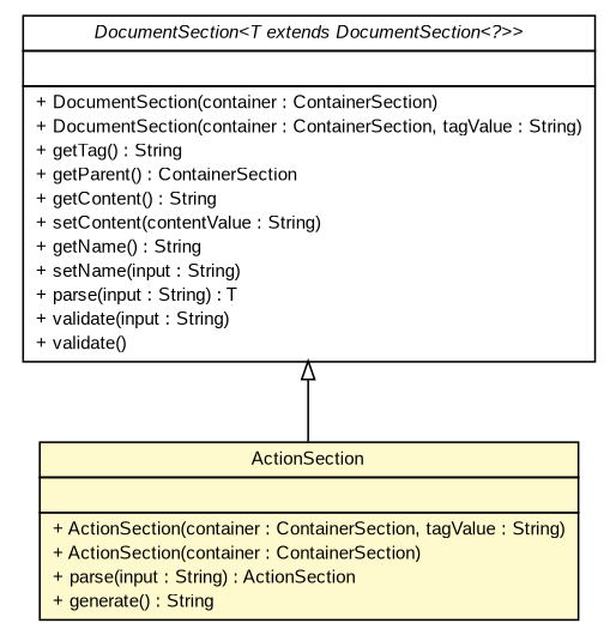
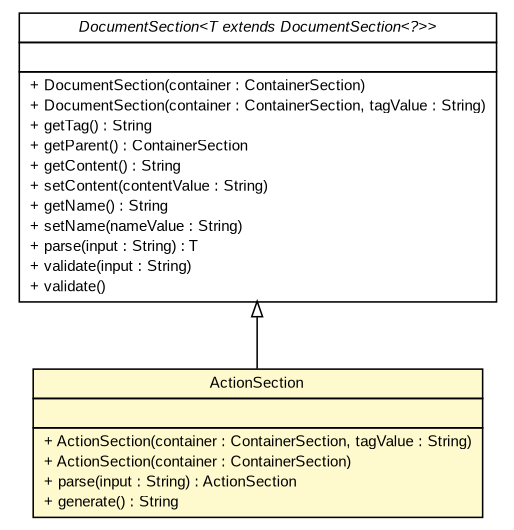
  digraph {
    nodesep=0.25
    ranksep=0.5
    node [fontcolor=black fontname=arial fontsize=10.0 shape=plaintext]
-   n1 [label=<<table title="com.github.mkolisnyk.aerial.document.DocumentSection" border="0" cellborder="1" cellspacing="0" cellpadding="2" port="p" href="./DocumentSection.html"> 		<tr><td><table border="0" cellspacing="0" cellpadding="1"> <tr><td align="center" balign="center"><font face="arial italic"> DocumentSection&lt;T extends DocumentSection&lt;?&gt;&gt; </font></td></tr> 		</table></td></tr> 		<tr><td><table border="0" cellspacing="0" cellpadding="1"> <tr><td align="left" balign="left">  </td></tr> 		</table></td></tr> 		<tr><td><table border="0" cellspacing="0" cellpadding="1"> <tr><td align="left" balign="left"> + DocumentSection(container : ContainerSection) </td></tr> <tr><td align="left" balign="left"> + DocumentSection(container : ContainerSection, tagValue : String) </td></tr> <tr><td align="left" balign="left"> + getTag() : String </td></tr> <tr><td align="left" balign="left"> + getParent() : ContainerSection </td></tr> <tr><td align="left" balign="left"> + getContent() : String </td></tr> <tr><td align="left" balign="left"> + setContent(contentValue : String) </td></tr> <tr><td align="left" balign="left"> + getName() : String </td></tr> <tr><td align="left" balign="left"> + setName(input : String) </td></tr> <tr><td align="left" balign="left"> + parse(input : String) : T </td></tr> <tr><td align="left" balign="left"> + validate(input : String) </td></tr> <tr><td align="left" balign="left"> + validate() </td></tr> 		</table></td></tr> 		</table>>]
+   n1 [label=<<table title="com.github.mkolisnyk.aerial.document.DocumentSection" border="0" cellborder="1" cellspacing="0" cellpadding="2" port="p" href="./DocumentSection.html"> 		<tr><td><table border="0" cellspacing="0" cellpadding="1"> <tr><td align="center" balign="center"><font face="arial italic"> DocumentSection&lt;T extends DocumentSection&lt;?&gt;&gt; </font></td></tr> 		</table></td></tr> 		<tr><td><table border="0" cellspacing="0" cellpadding="1"> <tr><td align="left" balign="left">  </td></tr> 		</table></td></tr> 		<tr><td><table border="0" cellspacing="0" cellpadding="1"> <tr><td align="left" balign="left"> + DocumentSection(container : ContainerSection) </td></tr> <tr><td align="left" balign="left"> + DocumentSection(container : ContainerSection, tagValue : String) </td></tr> <tr><td align="left" balign="left"> + getTag() : String </td></tr> <tr><td align="left" balign="left"> + getParent() : ContainerSection </td></tr> <tr><td align="left" balign="left"> + getContent() : String </td></tr> <tr><td align="left" balign="left"> + setContent(contentValue : String) </td></tr> <tr><td align="left" balign="left"> + getName() : String </td></tr> <tr><td align="left" balign="left"> + setName(nameValue : String) </td></tr> <tr><td align="left" balign="left"> + parse(input : String) : T </td></tr> <tr><td align="left" balign="left"> + validate(input : String) </td></tr> <tr><td align="left" balign="left"> + validate() </td></tr> 		</table></td></tr> 		</table>>]
    n2 [label=<<table title="com.github.mkolisnyk.aerial.document.ActionSection" border="0" cellborder="1" cellspacing="0" cellpadding="2" port="p" bgcolor="lemonChiffon" href="./ActionSection.html"> 		<tr><td><table border="0" cellspacing="0" cellpadding="1"> <tr><td align="center" balign="center"> ActionSection </td></tr> 		</table></td></tr> 		<tr><td><table border="0" cellspacing="0" cellpadding="1"> <tr><td align="left" balign="left">  </td></tr> 		</table></td></tr> 		<tr><td><table border="0" cellspacing="0" cellpadding="1"> <tr><td align="left" balign="left"> + ActionSection(container : ContainerSection, tagValue : String) </td></tr> <tr><td align="left" balign="left"> + ActionSection(container : ContainerSection) </td></tr> <tr><td align="left" balign="left"> + parse(input : String) : ActionSection </td></tr> <tr><td align="left" balign="left"> + generate() : String </td></tr> 		</table></td></tr> 		</table>>]
    n1 -> n2 [arrowtail=empty dir=back fontname=arial fontsize=10 headport=p labelfontname=arial labelfontsize=10 tailport=p color=black]
  }
